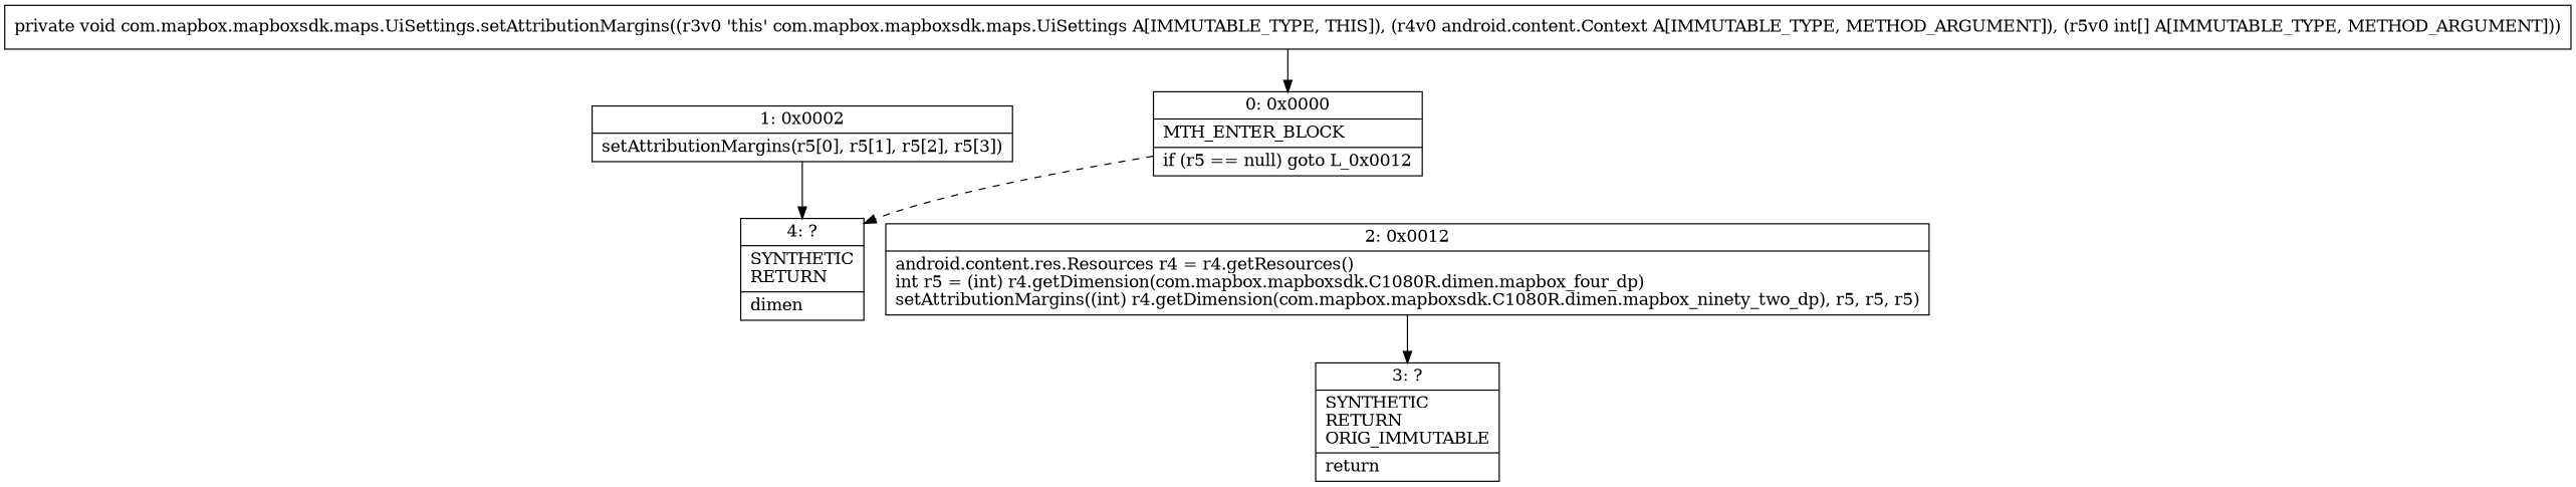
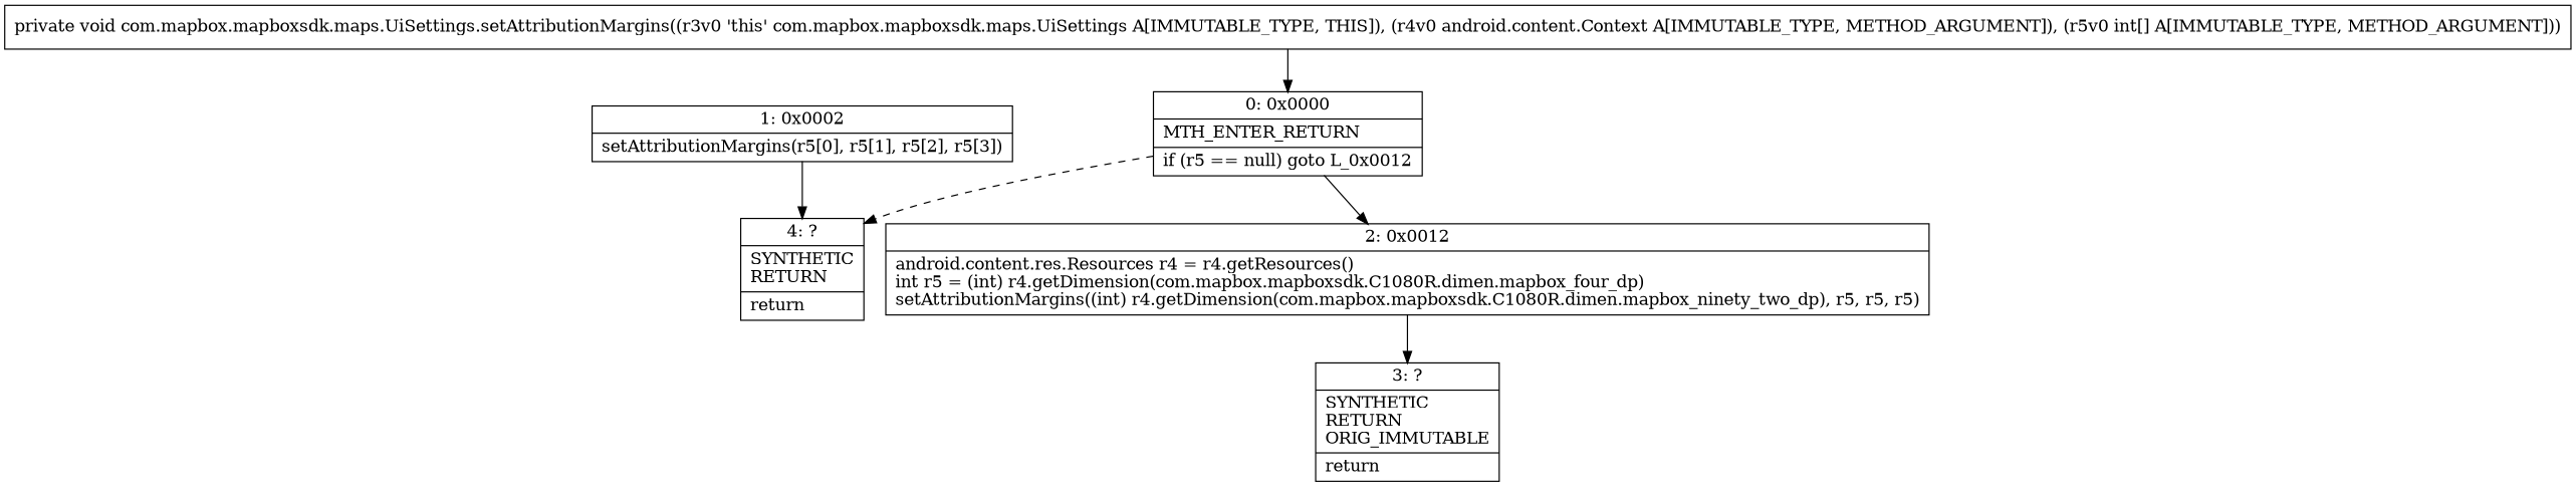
  digraph {
    node [shape=record]
-   n1 [label="{0\:\ 0x0000|MTH_ENTER_BLOCK\l|if (r5 == null) goto L_0x0012\l}"]
+   n1 [label="{0\:\ 0x0000|MTH_ENTER_RETURN\l|if (r5 == null) goto L_0x0012\l}"]
    n2 [label="{2\:\ 0x0012|android.content.res.Resources r4 = r4.getResources()\lint r5 = (int) r4.getDimension(com.mapbox.mapboxsdk.C1080R.dimen.mapbox_four_dp)\lsetAttributionMargins((int) r4.getDimension(com.mapbox.mapboxsdk.C1080R.dimen.mapbox_ninety_two_dp), r5, r5, r5)\l}"]
-   n3 [label="{4\:\ ?|SYNTHETIC\lRETURN\l|dimen\l}"]
+   n3 [label="{4\:\ ?|SYNTHETIC\lRETURN\l|return\l}"]
    n4 [label="{1\:\ 0x0002|setAttributionMargins(r5[0], r5[1], r5[2], r5[3])\l}"]
    n5 [label="{3\:\ ?|SYNTHETIC\lRETURN\lORIG_IMMUTABLE\l|return\l}"]
    n6 [label="{private void com.mapbox.mapboxsdk.maps.UiSettings.setAttributionMargins((r3v0 'this' com.mapbox.mapboxsdk.maps.UiSettings A[IMMUTABLE_TYPE, THIS]), (r4v0 android.content.Context A[IMMUTABLE_TYPE, METHOD_ARGUMENT]), (r5v0 int[] A[IMMUTABLE_TYPE, METHOD_ARGUMENT])) }"]
+   n1 -> n2
    n1 -> n3 [style=dashed]
    n2 -> n5
    n4 -> n3
    n6 -> n1
  }
